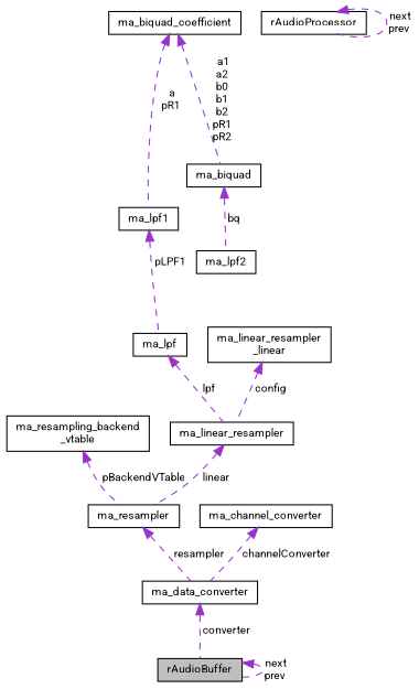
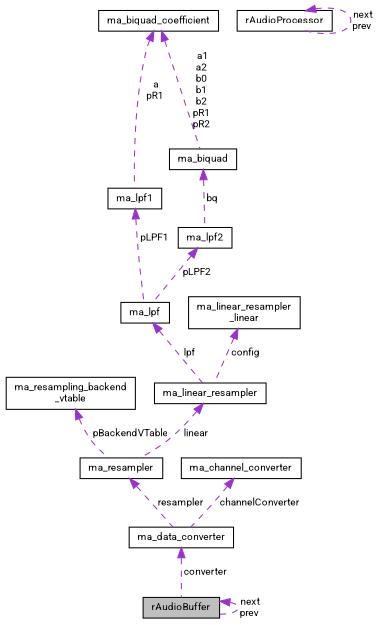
  digraph {
    fontname=Roboto
    node [color=black fillcolor=white fontname=Roboto fontsize=10 shape=record style=filled]
    edge [color=darkorchid3 dir=back fontname=Roboto fontsize=10 labelfontname=Helvetica labelfontsize=10 style=dashed]
    n1 [fillcolor=grey75 fontcolor=black height=0.2 label=rAudioBuffer width=0.4]
    n2 [height=0.2 label=rAudioProcessor width=0.4]
    n3 [height=0.2 label=ma_data_converter width=0.4]
    n4 [height=0.2 label=ma_resampler width=0.4]
    n5 [height=0.2 label="ma_resampling_backend\l_vtable" width=0.4]
    n6 [height=0.2 label=ma_linear_resampler width=0.4]
    n7 [height=0.2 label=ma_lpf width=0.4]
    n8 [height=0.2 label=ma_lpf1 width=0.4]
    n9 [height=0.2 label=ma_biquad_coefficient width=0.4]
    n10 [height=0.2 label=ma_biquad width=0.4]
    n11 [height=0.2 label=ma_lpf2 width=0.4]
    n12 [height=0.2 label="ma_linear_resampler\l_linear" width=0.4]
    n13 [height=0.2 label=ma_channel_converter width=0.4]
    n1 -> n1 [label=" next\nprev"]
    n2 -> n2 [label=" next\nprev"]
    n3 -> n1 [label=" converter"]
    n4 -> n3 [label=" resampler"]
    n5 -> n4 [label=" pBackendVTable"]
    n6 -> n4 [label=" linear"]
    n7 -> n6 [label=" lpf"]
    n8 -> n7 [label=" pLPF1"]
    n9 -> n8 [label=" a\npR1"]
    n9 -> n10 [label=" a1\na2\nb0\nb1\nb2\npR1\npR2"]
    n10 -> n11 [label=" bq"]
+   n11 -> n7 [label=" pLPF2"]
    n12 -> n6 [label=" config"]
    n13 -> n3 [label=" channelConverter"]
  }
